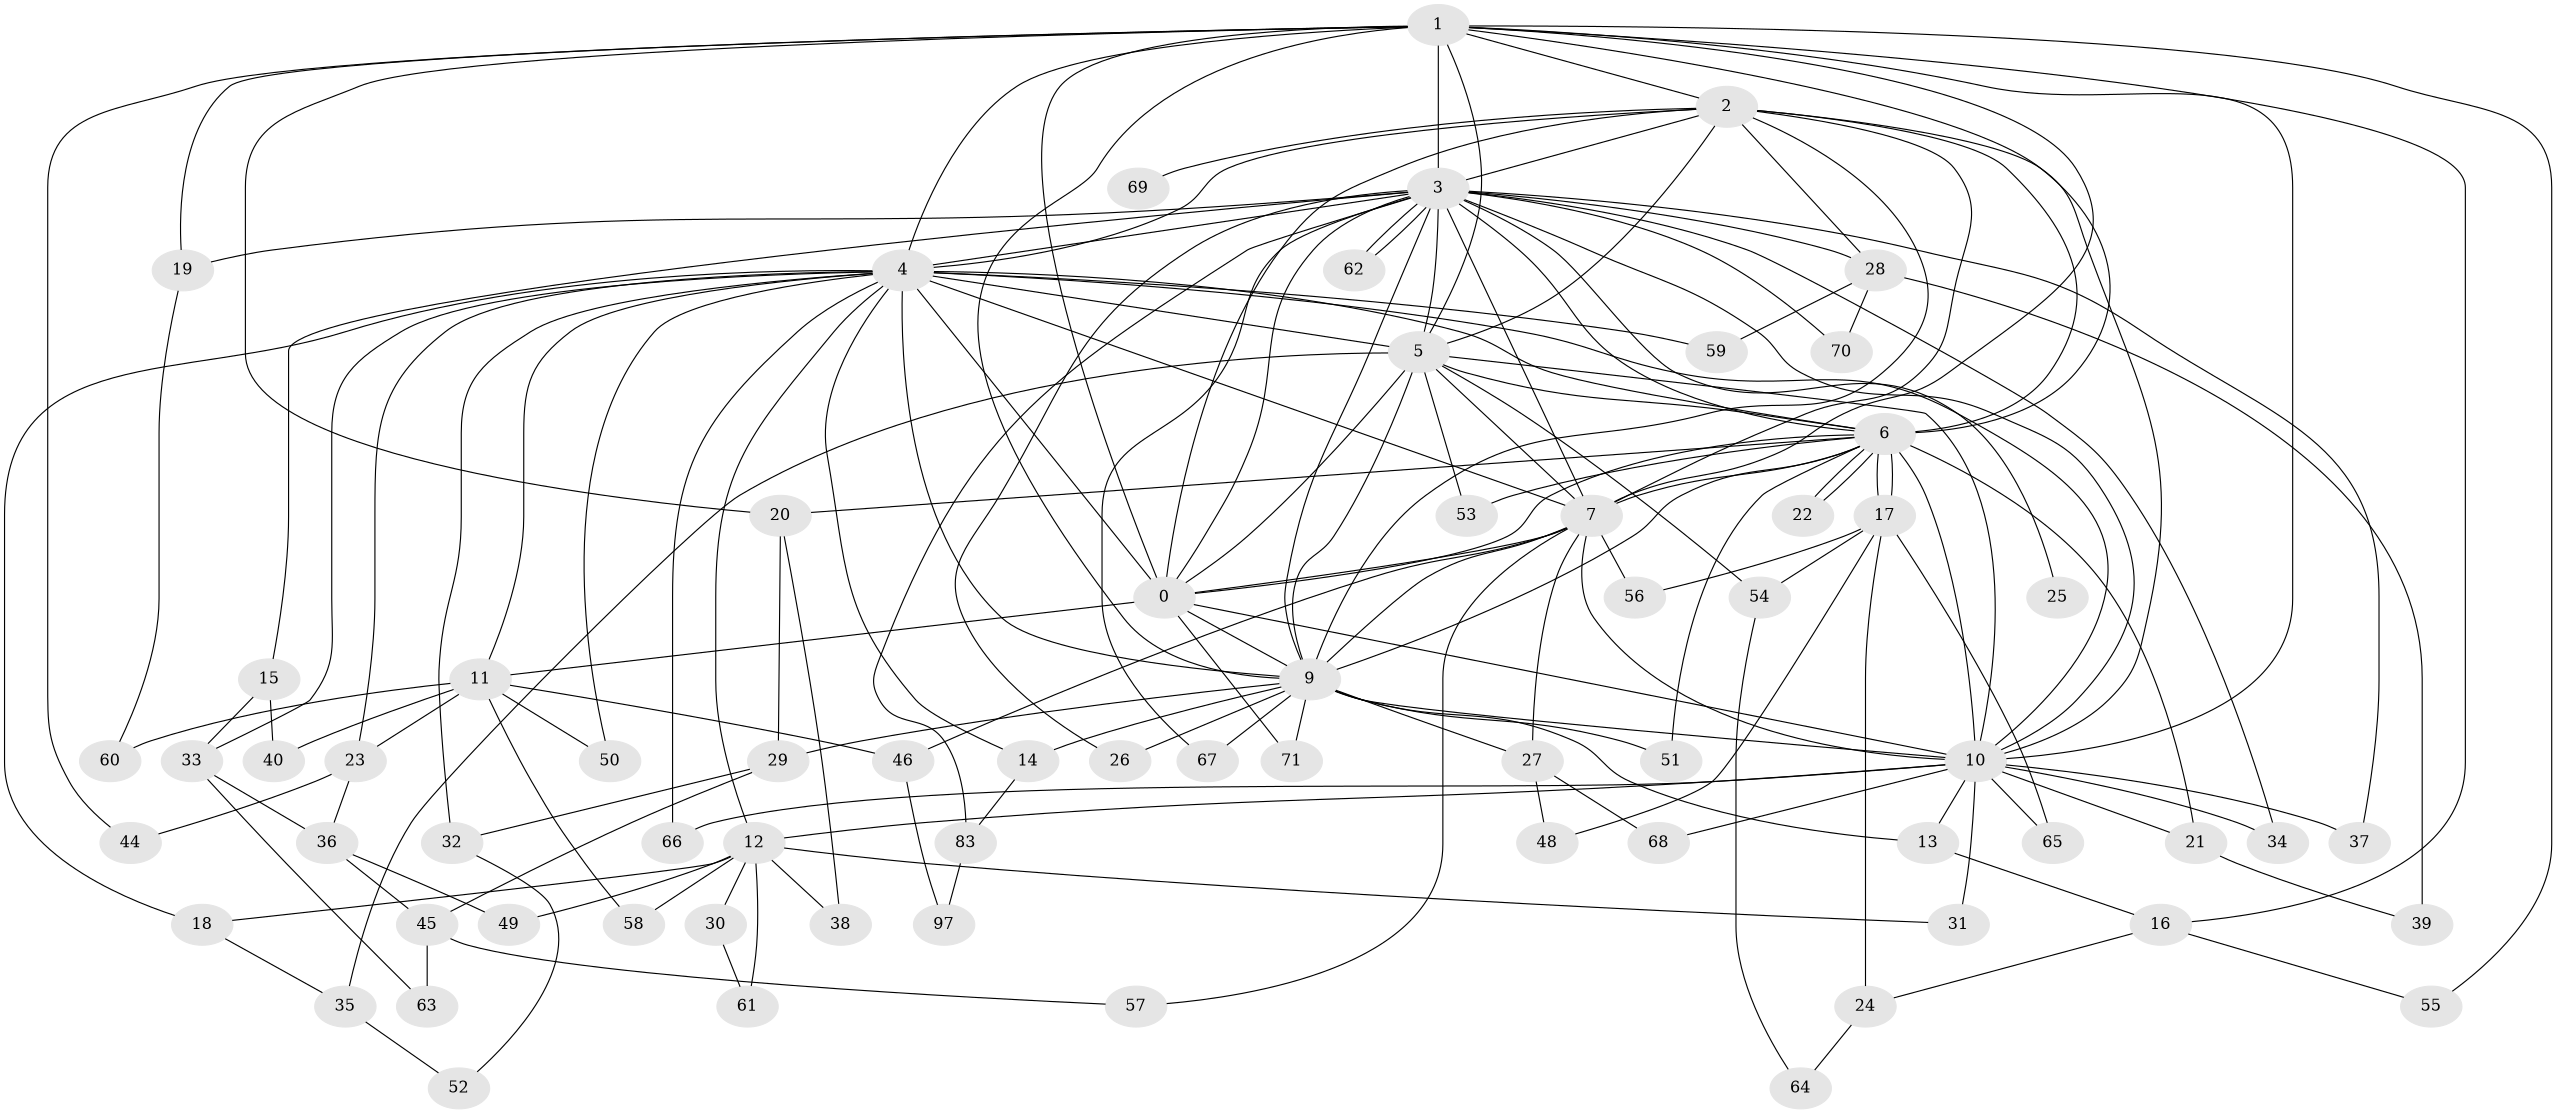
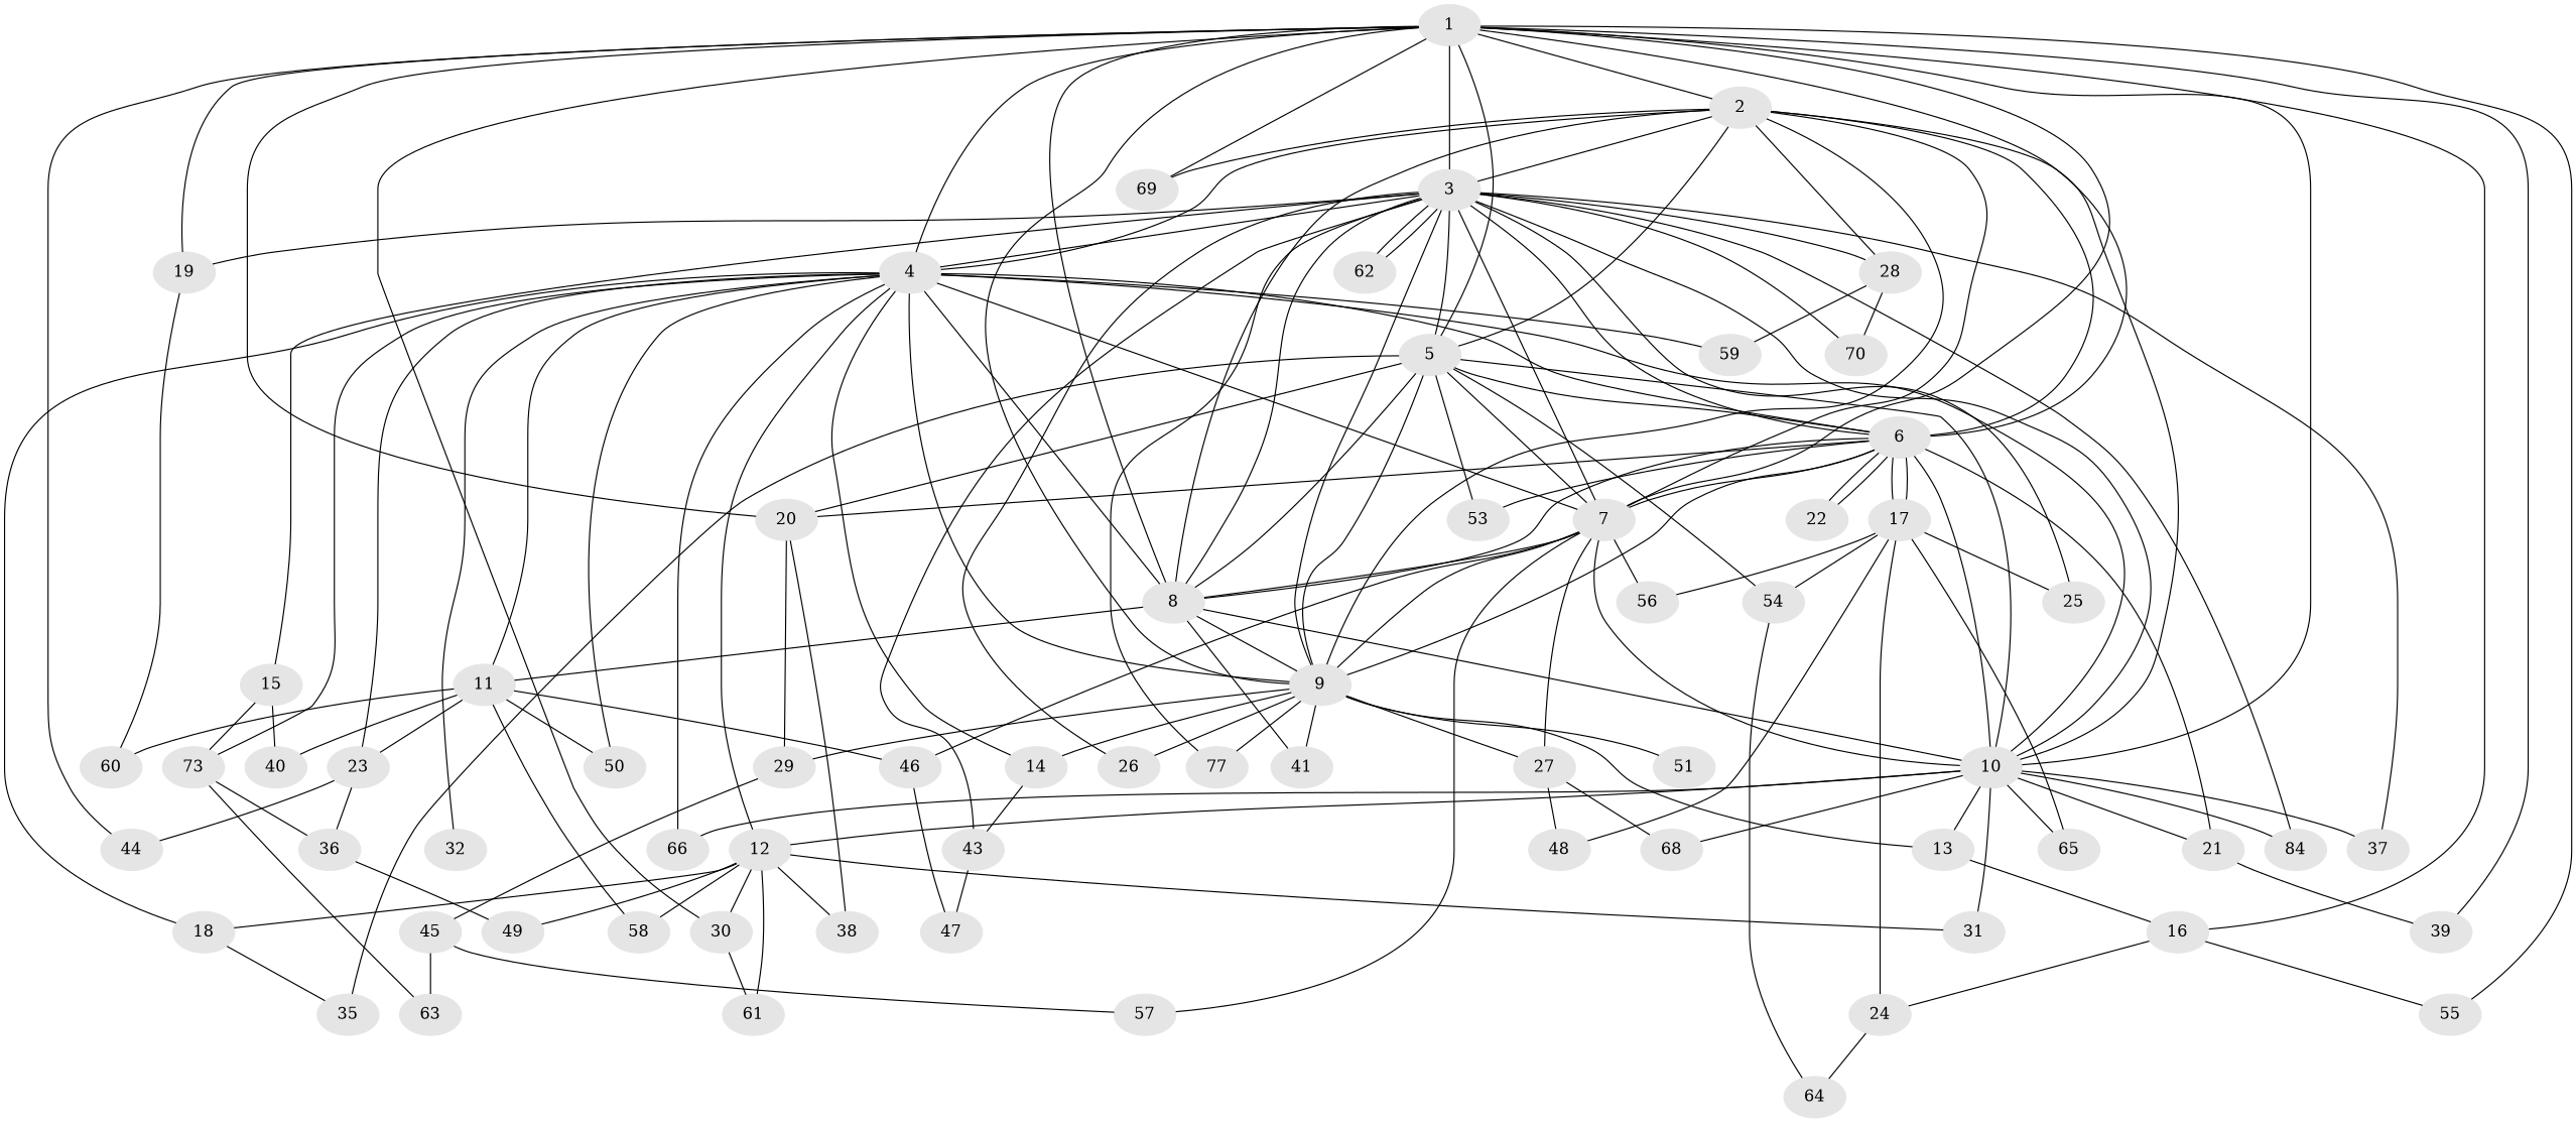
  graph {
    node [color=gray90 style=filled]
    1
    2
    3
    4
    5
    6
    7
-   8 [label=0]
+   8
    9
    10
    16
    19
    20
    30
    39
    44
    55
    69
    28
    15
    25
    26
-   34
+   34 [label=84]
    37
-   43 [label=83]
+   43
    62
-   67
+   67 [label=77]
    70
    11
    12
    14
    18
    23
    32
-   33
+   33 [label=73]
    50
    59
    66
    35
    53
    54
    17
    21
    22
    51
    27
    46
    56
    57
-   41 [label=71]
+   41
    13
    29
    31
    65
    68
    24
    60
    38
    61
    40
-   47 [label=97]
+   47
    58
    49
    36
-   52
    63
    64
    48
    45
    1 -- 2
    1 -- 3
    1 -- 4
    1 -- 5
    1 -- 6
    1 -- 7
    1 -- 8
    1 -- 9
    1 -- 10
    1 -- 16
    1 -- 19
    1 -- 20
-   28 -- 39
+   1 -- 30
+   1 -- 39
    1 -- 44
    1 -- 55
+   1 -- 69
    2 -- 3
    2 -- 4
    2 -- 5
    2 -- 6
    2 -- 7
    2 -- 8
    2 -- 9
    2 -- 10
    2 -- 69
    2 -- 28
    3 -- 4
    3 -- 5
    3 -- 6
    3 -- 7
    3 -- 8
    3 -- 9
    3 -- 10
    3 -- 19
    3 -- 28
    3 -- 15
    3 -- 25
    3 -- 26
    3 -- 34
    3 -- 37
    3 -- 43
    3 -- 62
    3 -- 62
    3 -- 67
    3 -- 70
-   4 -- 5
+   20 -- 5
    4 -- 6
    4 -- 7
    4 -- 8
    4 -- 9
    4 -- 10
    4 -- 11
    4 -- 12
    4 -- 14
    4 -- 18
    4 -- 23
    4 -- 32
    4 -- 33
    4 -- 50
    4 -- 59
    4 -- 66
    5 -- 6
    5 -- 7
    5 -- 8
    5 -- 9
    5 -- 10
    5 -- 35
    5 -- 53
    5 -- 54
    6 -- 7
    6 -- 8
    6 -- 9
    6 -- 10
    6 -- 20
    6 -- 53
    6 -- 17
    6 -- 17
    6 -- 21
    6 -- 22
    6 -- 22
-   6 -- 51
    7 -- 8
    7 -- 9
    7 -- 10
    7 -- 27
    7 -- 46
    7 -- 56
    7 -- 57
    8 -- 9
    8 -- 10
    8 -- 11
    8 -- 41
-   9 -- 10
    9 -- 26
    9 -- 67
    9 -- 14
    9 -- 51
    9 -- 27
    9 -- 41
    9 -- 13
    9 -- 29
    10 -- 34
    10 -- 37
    10 -- 12
    10 -- 66
    10 -- 21
    10 -- 13
    10 -- 31
    10 -- 65
    10 -- 68
    16 -- 55
    16 -- 24
    19 -- 60
    20 -- 29
    20 -- 38
    30 -- 61
    28 -- 70
    28 -- 59
    15 -- 33
    15 -- 40
    43 -- 47
    11 -- 23
    11 -- 50
    11 -- 46
    11 -- 60
    11 -- 40
    11 -- 58
    12 -- 30
    12 -- 18
    12 -- 31
    12 -- 38
    12 -- 61
    12 -- 58
    12 -- 49
    14 -- 43
    18 -- 35
    23 -- 44
    23 -- 36
-   32 -- 52
    33 -- 36
    33 -- 63
-   35 -- 52
    54 -- 64
+   17 -- 25
    17 -- 54
    17 -- 56
    17 -- 65
    17 -- 24
    17 -- 48
    21 -- 39
    27 -- 68
    27 -- 48
    46 -- 47
    13 -- 16
-   29 -- 32
    29 -- 45
    24 -- 64
    36 -- 49
-   36 -- 45
    45 -- 57
    45 -- 63
  }
